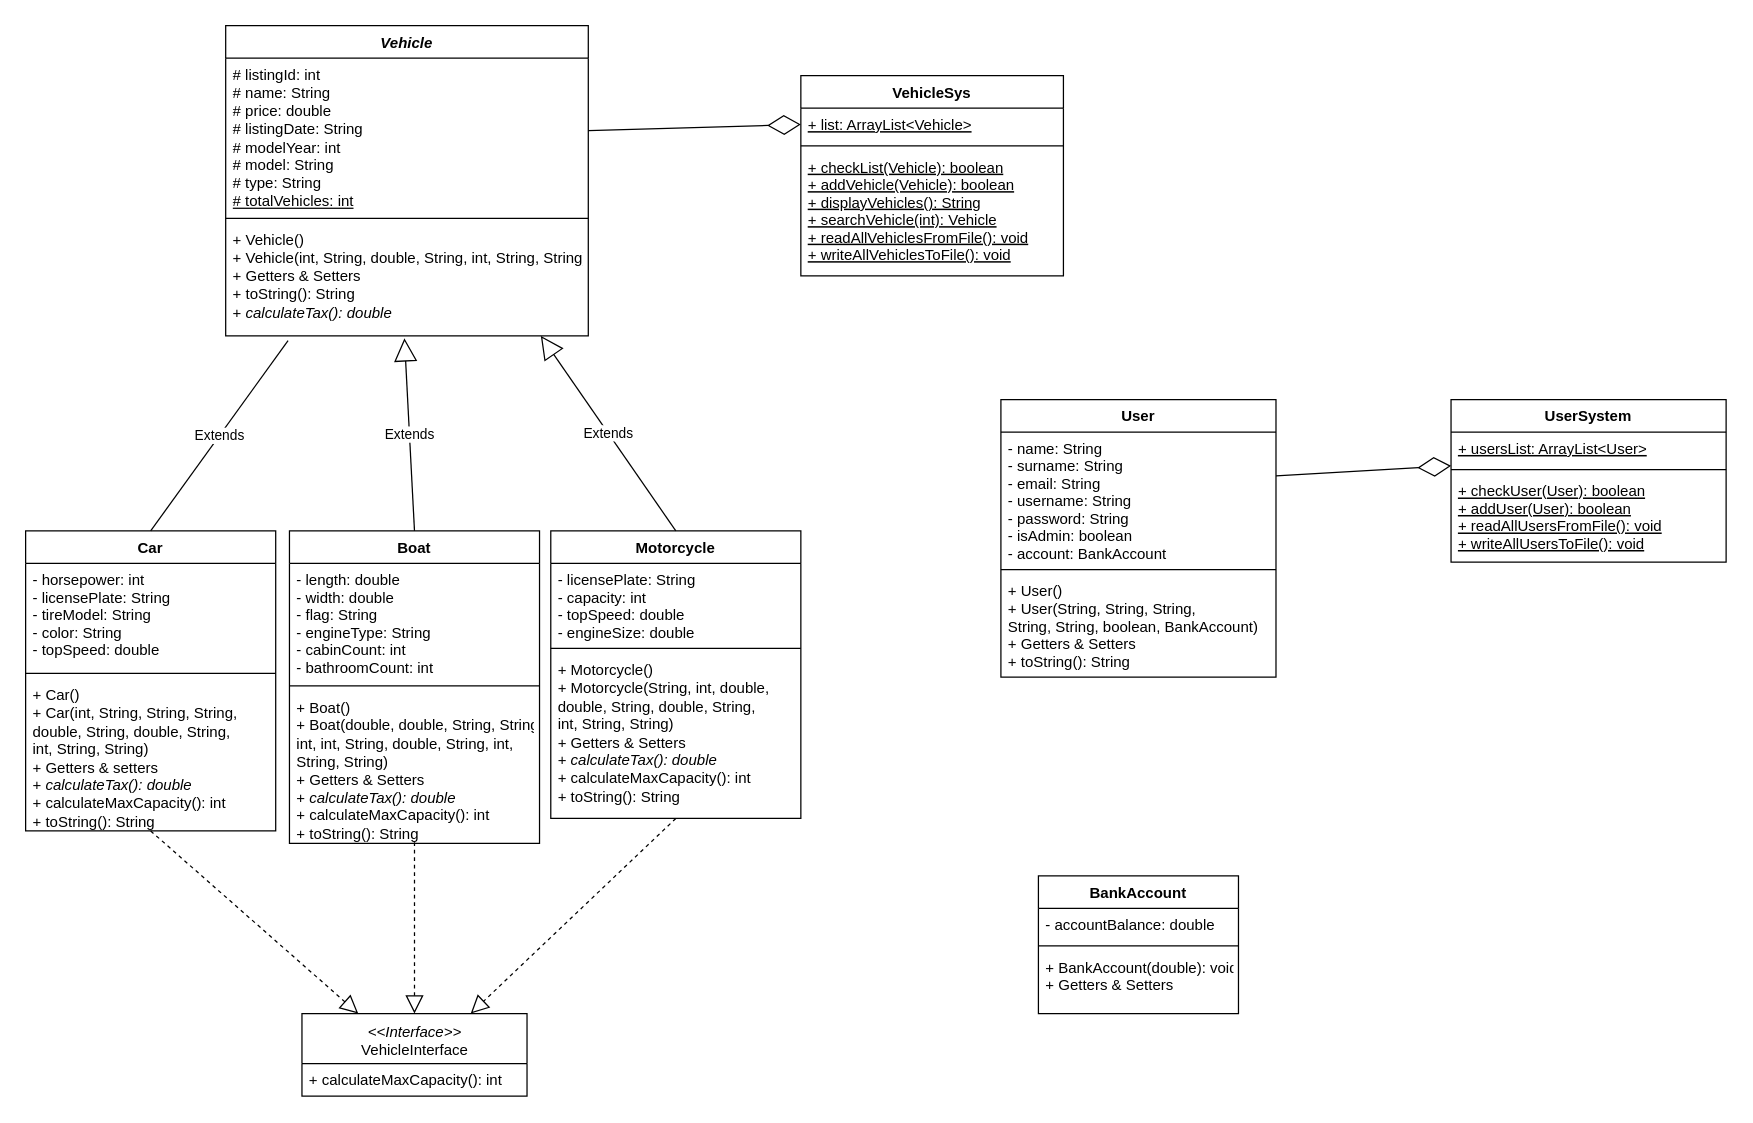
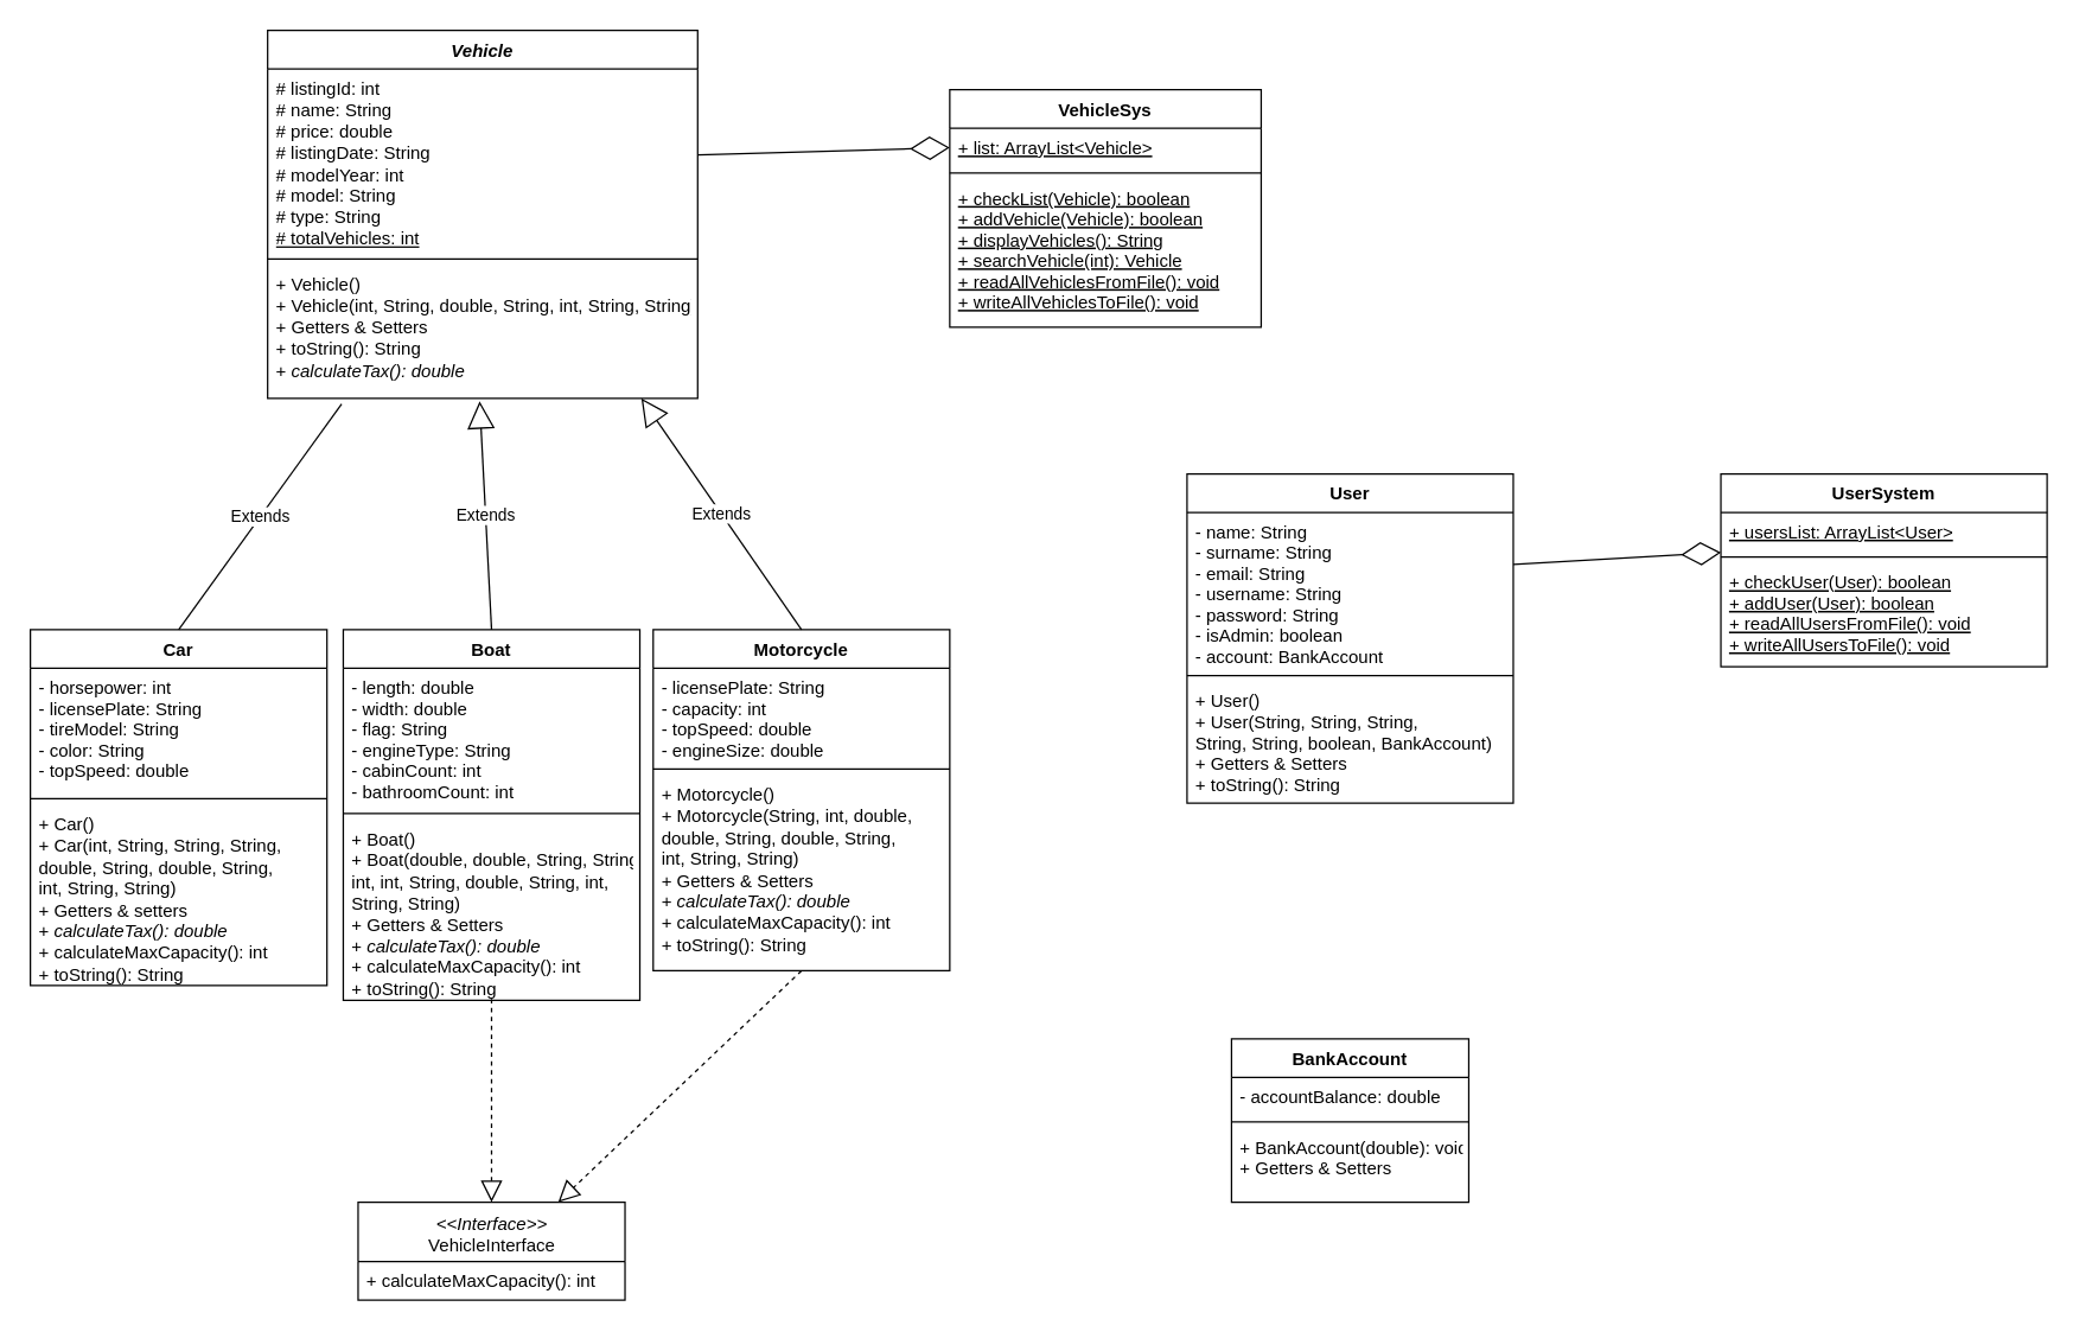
  <mxCell id="0" />
  <mxCell id="1" parent="0" />
  <mxCell id="2" value="Vehicle" style="swimlane;fontStyle=3;align=center;verticalAlign=top;childLayout=stackLayout;horizontal=1;startSize=26;horizontalStack=0;resizeParent=1;resizeParentMax=0;resizeLast=0;collapsible=1;marginBottom=0;" parent="1" vertex="1"><mxGeometry x="180" y="20" width="290" height="248" as="geometry" /></mxCell>
  <mxCell id="3" value="# listingId: int&lt;br&gt;# name: String&lt;br&gt;# price: double&lt;br&gt;# listingDate: String&lt;br&gt;# modelYear: int&lt;br&gt;# model: String&lt;br&gt;&lt;div&gt;# type: String&lt;u&gt;&lt;br&gt;&lt;/u&gt;&lt;/div&gt;&lt;div&gt;&lt;u&gt;# totalVehicles: int&lt;/u&gt;&lt;/div&gt;" style="text;strokeColor=none;fillColor=none;align=left;verticalAlign=top;spacingLeft=4;spacingRight=4;overflow=hidden;rotatable=0;points=[[0,0.5],[1,0.5]];portConstraint=eastwest;html=1;" parent="2" vertex="1"><mxGeometry y="26" width="290" height="124" as="geometry" /></mxCell>
  <mxCell id="4" value="" style="line;strokeWidth=1;fillColor=none;align=left;verticalAlign=middle;spacingTop=-1;spacingLeft=3;spacingRight=3;rotatable=0;labelPosition=right;points=[];portConstraint=eastwest;" parent="2" vertex="1"><mxGeometry y="150" width="290" height="8" as="geometry" /></mxCell>
  <mxCell id="5" value="+ Vehicle()&lt;br&gt;+ Vehicle(int, String, double, String, int, String, String)&lt;br&gt;&lt;div&gt;+ Getters &amp;amp; Setters&lt;/div&gt;&lt;div&gt;+ toString(): String&lt;/div&gt;&lt;div&gt;+&lt;i&gt; calculateTax(): double&lt;/i&gt;&lt;/div&gt;" style="text;strokeColor=none;fillColor=none;align=left;verticalAlign=top;spacingLeft=4;spacingRight=4;overflow=hidden;rotatable=0;points=[[0,0.5],[1,0.5]];portConstraint=eastwest;html=1;" parent="2" vertex="1"><mxGeometry y="158" width="290" height="90" as="geometry" /></mxCell>
  <mxCell id="6" value="Car" style="swimlane;fontStyle=1;align=center;verticalAlign=top;childLayout=stackLayout;horizontal=1;startSize=26;horizontalStack=0;resizeParent=1;resizeParentMax=0;resizeLast=0;collapsible=1;marginBottom=0;" parent="1" vertex="1"><mxGeometry x="20" y="424" width="200" height="240" as="geometry" /></mxCell>
  <mxCell id="7" value="- horsepower: int&#10;- licensePlate: String&#10;- tireModel: String&#10;- color: String&#10;- topSpeed: double&#10;" style="text;strokeColor=none;fillColor=none;align=left;verticalAlign=top;spacingLeft=4;spacingRight=4;overflow=hidden;rotatable=0;points=[[0,0.5],[1,0.5]];portConstraint=eastwest;" parent="6" vertex="1"><mxGeometry y="26" width="200" height="84" as="geometry" /></mxCell>
  <mxCell id="8" value="" style="line;strokeWidth=1;fillColor=none;align=left;verticalAlign=middle;spacingTop=-1;spacingLeft=3;spacingRight=3;rotatable=0;labelPosition=right;points=[];portConstraint=eastwest;" parent="6" vertex="1"><mxGeometry y="110" width="200" height="8" as="geometry" /></mxCell>
  <mxCell id="9" value="+ Car()&lt;br&gt;+ Car(int, String, String, String,&lt;br&gt;double, String, double, String,&lt;br&gt;int, String, String)&lt;br&gt;+ Getters &amp;amp; setters&lt;br&gt;+ &lt;i&gt;calculateTax(): double&lt;/i&gt;&lt;br&gt;+ calculateMaxCapacity(): int&lt;br&gt;+ toString(): String" style="text;strokeColor=none;fillColor=none;align=left;verticalAlign=top;spacingLeft=4;spacingRight=4;overflow=hidden;rotatable=0;points=[[0,0.5],[1,0.5]];portConstraint=eastwest;html=1;" parent="6" vertex="1"><mxGeometry y="118" width="200" height="122" as="geometry" /></mxCell>
  <mxCell id="10" value="Boat" style="swimlane;fontStyle=1;align=center;verticalAlign=top;childLayout=stackLayout;horizontal=1;startSize=26;horizontalStack=0;resizeParent=1;resizeParentMax=0;resizeLast=0;collapsible=1;marginBottom=0;" parent="1" vertex="1"><mxGeometry x="231" y="424" width="200" height="250" as="geometry" /></mxCell>
  <mxCell id="11" value="- length: double&#10;- width: double&#10;- flag: String&#10;- engineType: String&#10;- cabinCount: int&#10;- bathroomCount: int&#10;" style="text;strokeColor=none;fillColor=none;align=left;verticalAlign=top;spacingLeft=4;spacingRight=4;overflow=hidden;rotatable=0;points=[[0,0.5],[1,0.5]];portConstraint=eastwest;" parent="10" vertex="1"><mxGeometry y="26" width="200" height="94" as="geometry" /></mxCell>
  <mxCell id="12" value="" style="line;strokeWidth=1;fillColor=none;align=left;verticalAlign=middle;spacingTop=-1;spacingLeft=3;spacingRight=3;rotatable=0;labelPosition=right;points=[];portConstraint=eastwest;" parent="10" vertex="1"><mxGeometry y="120" width="200" height="8" as="geometry" /></mxCell>
  <mxCell id="13" value="+ Boat()&lt;br&gt;+ Boat(double, double, String, String&lt;br&gt;int, int, String, double, String, int, &lt;br&gt;String, String)&lt;br&gt;&lt;div&gt;+ Getters &amp;amp; Setters&lt;/div&gt;&lt;div&gt;+ &lt;i&gt;calculateTax(): double&lt;/i&gt;&lt;/div&gt;+ calculateMaxCapacity(): int&lt;br&gt;+ toString(): String" style="text;strokeColor=none;fillColor=none;align=left;verticalAlign=top;spacingLeft=4;spacingRight=4;overflow=hidden;rotatable=0;points=[[0,0.5],[1,0.5]];portConstraint=eastwest;fontStyle=0;html=1;" parent="10" vertex="1"><mxGeometry y="128" width="200" height="122" as="geometry" /></mxCell>
  <mxCell id="14" value="Motorcycle" style="swimlane;fontStyle=1;align=center;verticalAlign=top;childLayout=stackLayout;horizontal=1;startSize=26;horizontalStack=0;resizeParent=1;resizeParentMax=0;resizeLast=0;collapsible=1;marginBottom=0;" parent="1" vertex="1"><mxGeometry x="440" y="424" width="200" height="230" as="geometry"><mxRectangle x="440" y="634" width="100" height="26" as="alternateBounds" /></mxGeometry></mxCell>
  <mxCell id="15" value="- licensePlate: String&#10;- capacity: int&#10;- topSpeed: double&#10;- engineSize: double&#10;" style="text;strokeColor=none;fillColor=none;align=left;verticalAlign=top;spacingLeft=4;spacingRight=4;overflow=hidden;rotatable=0;points=[[0,0.5],[1,0.5]];portConstraint=eastwest;" parent="14" vertex="1"><mxGeometry y="26" width="200" height="64" as="geometry" /></mxCell>
  <mxCell id="16" value="" style="line;strokeWidth=1;fillColor=none;align=left;verticalAlign=middle;spacingTop=-1;spacingLeft=3;spacingRight=3;rotatable=0;labelPosition=right;points=[];portConstraint=eastwest;" parent="14" vertex="1"><mxGeometry y="90" width="200" height="8" as="geometry" /></mxCell>
  <mxCell id="17" value="+ Motorcycle()&lt;br&gt;+ Motorcycle(String, int, double,&lt;br&gt;double, String, double, String, &lt;br&gt;int, String, String)&lt;br&gt;+ Getters &amp;amp; Setters&lt;br&gt;+ &lt;i&gt;calculateTax(): double&lt;/i&gt;&lt;br&gt;+ calculateMaxCapacity(): int&lt;br&gt;+ toString(): String" style="text;strokeColor=none;fillColor=none;align=left;verticalAlign=top;spacingLeft=4;spacingRight=4;overflow=hidden;rotatable=0;points=[[0,0.5],[1,0.5]];portConstraint=eastwest;html=1;" parent="14" vertex="1"><mxGeometry y="98" width="200" height="132" as="geometry" /></mxCell>
  <mxCell id="18" value="Extends" style="endArrow=block;endSize=16;endFill=0;html=1;exitX=0.5;exitY=0;exitDx=0;exitDy=0;entryX=0.493;entryY=1.022;entryDx=0;entryDy=0;entryPerimeter=0;" parent="1" source="10" target="5" edge="1"><mxGeometry width="160" relative="1" as="geometry"><mxPoint x="251" y="350" as="sourcePoint" /><mxPoint x="340" y="320" as="targetPoint" /></mxGeometry></mxCell>
  <mxCell id="19" value="Extends" style="endArrow=none;endSize=16;endFill=0;html=1;exitX=0.5;exitY=0;exitDx=0;exitDy=0;entryX=0.172;entryY=1.043;entryDx=0;entryDy=0;entryPerimeter=0;" parent="1" source="6" target="5" edge="1"><mxGeometry width="160" relative="1" as="geometry"><mxPoint x="151" y="340" as="sourcePoint" /><mxPoint x="230" y="310" as="targetPoint" /></mxGeometry></mxCell>
  <mxCell id="20" value="Extends" style="endArrow=block;endSize=16;endFill=0;html=1;exitX=0.5;exitY=0;exitDx=0;exitDy=0;entryX=0.869;entryY=1;entryDx=0;entryDy=0;entryPerimeter=0;" parent="1" source="14" target="5" edge="1"><mxGeometry width="160" relative="1" as="geometry"><mxPoint x="442" y="424" as="sourcePoint" /><mxPoint x="430" y="320" as="targetPoint" /></mxGeometry></mxCell>
  <mxCell id="21" value="&lt;p style=&quot;margin: 0px ; margin-top: 4px ; text-align: center&quot;&gt;&lt;i&gt;&amp;lt;&amp;lt;Interface&amp;gt;&amp;gt;&lt;/i&gt;&lt;br&gt;VehicleInterface&lt;br&gt;&lt;/p&gt;" style="swimlane;fontStyle=0;childLayout=stackLayout;horizontal=1;startSize=40;fillColor=none;horizontalStack=0;resizeParent=1;resizeParentMax=0;resizeLast=0;collapsible=1;marginBottom=0;html=1;" parent="1" vertex="1"><mxGeometry x="241" y="810" width="180" height="66" as="geometry" /></mxCell>
  <mxCell id="22" value="+ calculateMaxCapacity(): int" style="text;strokeColor=none;fillColor=none;align=left;verticalAlign=top;spacingLeft=4;spacingRight=4;overflow=hidden;rotatable=0;points=[[0,0.5],[1,0.5]];portConstraint=eastwest;" parent="21" vertex="1"><mxGeometry y="40" width="180" height="26" as="geometry" /></mxCell>
- <mxCell id="23" value="" style="endArrow=block;dashed=1;endFill=0;endSize=12;html=1;exitX=0.5;exitY=1;exitDx=0;exitDy=0;exitPerimeter=0;entryX=0.25;entryY=0;entryDx=0;entryDy=0;" parent="1" source="9" target="21" edge="1"><mxGeometry width="160" relative="1" as="geometry"><mxPoint x="120" y="760" as="sourcePoint" /><mxPoint x="280" y="760" as="targetPoint" /></mxGeometry></mxCell>
  <mxCell id="24" value="" style="endArrow=block;dashed=1;endFill=0;endSize=12;html=1;exitX=0.5;exitY=0.992;exitDx=0;exitDy=0;exitPerimeter=0;entryX=0.5;entryY=0;entryDx=0;entryDy=0;" parent="1" source="13" target="21" edge="1"><mxGeometry width="160" relative="1" as="geometry"><mxPoint x="315.5" y="674" as="sourcePoint" /><mxPoint x="526.5" y="810" as="targetPoint" /></mxGeometry></mxCell>
  <mxCell id="25" value="" style="endArrow=block;dashed=1;endFill=0;endSize=12;html=1;exitX=0.5;exitY=1;exitDx=0;exitDy=0;exitPerimeter=0;entryX=0.75;entryY=0;entryDx=0;entryDy=0;" parent="1" source="17" target="21" edge="1"><mxGeometry width="160" relative="1" as="geometry"><mxPoint x="534.5" y="654" as="sourcePoint" /><mxPoint x="745.5" y="790" as="targetPoint" /></mxGeometry></mxCell>
  <mxCell id="26" value="User&#10;" style="swimlane;fontStyle=1;align=center;verticalAlign=top;childLayout=stackLayout;horizontal=1;startSize=26;horizontalStack=0;resizeParent=1;resizeParentMax=0;resizeLast=0;collapsible=1;marginBottom=0;" parent="1" vertex="1"><mxGeometry x="800" y="319" width="220" height="222" as="geometry" /></mxCell>
  <mxCell id="27" value="- name: String&#10;- surname: String&#10;- email: String&#10;- username: String&#10;- password: String&#10;- isAdmin: boolean&#10;- account: BankAccount" style="text;strokeColor=none;fillColor=none;align=left;verticalAlign=top;spacingLeft=4;spacingRight=4;overflow=hidden;rotatable=0;points=[[0,0.5],[1,0.5]];portConstraint=eastwest;" parent="26" vertex="1"><mxGeometry y="26" width="220" height="106" as="geometry" /></mxCell>
  <mxCell id="28" value="" style="line;strokeWidth=1;fillColor=none;align=left;verticalAlign=middle;spacingTop=-1;spacingLeft=3;spacingRight=3;rotatable=0;labelPosition=right;points=[];portConstraint=eastwest;" parent="26" vertex="1"><mxGeometry y="132" width="220" height="8" as="geometry" /></mxCell>
  <mxCell id="29" value="+ User()&#10;+ User(String, String, String,&#10;String, String, boolean, BankAccount)&#10;+ Getters &amp; Setters&#10;+ toString(): String" style="text;strokeColor=none;fillColor=none;align=left;verticalAlign=top;spacingLeft=4;spacingRight=4;overflow=hidden;rotatable=0;points=[[0,0.5],[1,0.5]];portConstraint=eastwest;" parent="26" vertex="1"><mxGeometry y="140" width="220" height="82" as="geometry" /></mxCell>
  <mxCell id="30" value="VehicleSys" style="swimlane;fontStyle=1;align=center;verticalAlign=top;childLayout=stackLayout;horizontal=1;startSize=26;horizontalStack=0;resizeParent=1;resizeParentMax=0;resizeLast=0;collapsible=1;marginBottom=0;" parent="1" vertex="1"><mxGeometry x="640" y="60" width="210" height="160" as="geometry" /></mxCell>
  <mxCell id="31" value="+ list: ArrayList&lt;Vehicle&gt;" style="text;strokeColor=none;fillColor=none;align=left;verticalAlign=top;spacingLeft=4;spacingRight=4;overflow=hidden;rotatable=0;points=[[0,0.5],[1,0.5]];portConstraint=eastwest;fontStyle=4" parent="30" vertex="1"><mxGeometry y="26" width="210" height="26" as="geometry" /></mxCell>
  <mxCell id="32" value="" style="line;strokeWidth=1;fillColor=none;align=left;verticalAlign=middle;spacingTop=-1;spacingLeft=3;spacingRight=3;rotatable=0;labelPosition=right;points=[];portConstraint=eastwest;" parent="30" vertex="1"><mxGeometry y="52" width="210" height="8" as="geometry" /></mxCell>
  <mxCell id="33" value="+ checkList(Vehicle): boolean&#10;+ addVehicle(Vehicle): boolean&#10;+ displayVehicles(): String&#10;+ searchVehicle(int): Vehicle&#10;+ readAllVehiclesFromFile(): void&#10;+ writeAllVehiclesToFile(): void &#10;" style="text;strokeColor=none;fillColor=none;align=left;verticalAlign=top;spacingLeft=4;spacingRight=4;overflow=hidden;rotatable=0;points=[[0,0.5],[1,0.5]];portConstraint=eastwest;fontStyle=4" parent="30" vertex="1"><mxGeometry y="60" width="210" height="100" as="geometry" /></mxCell>
  <mxCell id="34" value="" style="endArrow=diamondThin;endFill=0;endSize=24;html=1;entryX=0;entryY=0.5;entryDx=0;entryDy=0;" parent="1" source="3" target="31" edge="1"><mxGeometry width="160" relative="1" as="geometry"><mxPoint x="550" y="30" as="sourcePoint" /><mxPoint x="710" y="30" as="targetPoint" /></mxGeometry></mxCell>
  <mxCell id="35" value="UserSystem" style="swimlane;fontStyle=1;align=center;verticalAlign=top;childLayout=stackLayout;horizontal=1;startSize=26;horizontalStack=0;resizeParent=1;resizeParentMax=0;resizeLast=0;collapsible=1;marginBottom=0;" parent="1" vertex="1"><mxGeometry x="1160" y="319" width="220" height="130" as="geometry" /></mxCell>
  <mxCell id="36" value="+ usersList: ArrayList&lt;User&gt;" style="text;strokeColor=none;fillColor=none;align=left;verticalAlign=top;spacingLeft=4;spacingRight=4;overflow=hidden;rotatable=0;points=[[0,0.5],[1,0.5]];portConstraint=eastwest;fontStyle=4" parent="35" vertex="1"><mxGeometry y="26" width="220" height="26" as="geometry" /></mxCell>
  <mxCell id="37" value="" style="line;strokeWidth=1;fillColor=none;align=left;verticalAlign=middle;spacingTop=-1;spacingLeft=3;spacingRight=3;rotatable=0;labelPosition=right;points=[];portConstraint=eastwest;" parent="35" vertex="1"><mxGeometry y="52" width="220" height="8" as="geometry" /></mxCell>
  <mxCell id="38" value="+ checkUser(User): boolean&#10;+ addUser(User): boolean&#10;+ readAllUsersFromFile(): void&#10;+ writeAllUsersToFile(): void" style="text;strokeColor=none;fillColor=none;align=left;verticalAlign=top;spacingLeft=4;spacingRight=4;overflow=hidden;rotatable=0;points=[[0,0.5],[1,0.5]];portConstraint=eastwest;fontStyle=4" parent="35" vertex="1"><mxGeometry y="60" width="220" height="70" as="geometry" /></mxCell>
  <mxCell id="39" value="" style="endArrow=diamondThin;endFill=0;endSize=24;html=1;entryX=0;entryY=1.038;entryDx=0;entryDy=0;entryPerimeter=0;" parent="1" target="36" edge="1"><mxGeometry width="160" relative="1" as="geometry"><mxPoint x="1020" y="380" as="sourcePoint" /><mxPoint x="1180" y="380" as="targetPoint" /></mxGeometry></mxCell>
  <mxCell id="40" value="BankAccount" style="swimlane;fontStyle=1;align=center;verticalAlign=top;childLayout=stackLayout;horizontal=1;startSize=26;horizontalStack=0;resizeParent=1;resizeParentMax=0;resizeLast=0;collapsible=1;marginBottom=0;" parent="1" vertex="1"><mxGeometry x="830" y="700" width="160" height="110" as="geometry" /></mxCell>
  <mxCell id="41" value="- accountBalance: double" style="text;strokeColor=none;fillColor=none;align=left;verticalAlign=top;spacingLeft=4;spacingRight=4;overflow=hidden;rotatable=0;points=[[0,0.5],[1,0.5]];portConstraint=eastwest;" parent="40" vertex="1"><mxGeometry y="26" width="160" height="26" as="geometry" /></mxCell>
  <mxCell id="42" value="" style="line;strokeWidth=1;fillColor=none;align=left;verticalAlign=middle;spacingTop=-1;spacingLeft=3;spacingRight=3;rotatable=0;labelPosition=right;points=[];portConstraint=eastwest;" parent="40" vertex="1"><mxGeometry y="52" width="160" height="8" as="geometry" /></mxCell>
  <mxCell id="43" value="+ BankAccount(double): void&#10;+ Getters &amp; Setters&#10;" style="text;strokeColor=none;fillColor=none;align=left;verticalAlign=top;spacingLeft=4;spacingRight=4;overflow=hidden;rotatable=0;points=[[0,0.5],[1,0.5]];portConstraint=eastwest;" parent="40" vertex="1"><mxGeometry y="60" width="160" height="50" as="geometry" /></mxCell>
